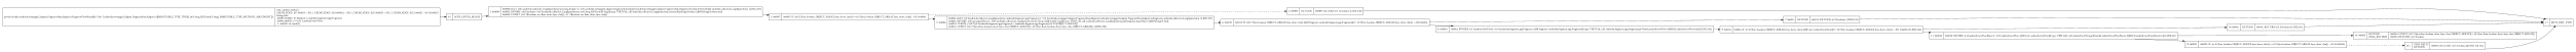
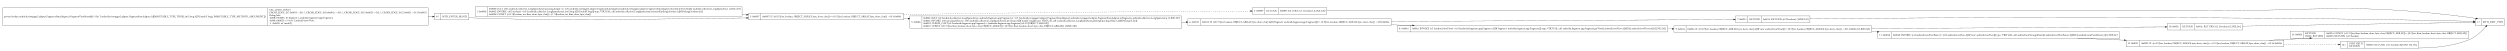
  digraph {
    fontname="EB Garamond"
    rankdir=LR
    node [fontname="EB Garamond" shape=record]
    edge [fontname="EB Garamond"]
    n1 [label="{0\:\ ?|MTH_ENTER_BLOCK\l}"]
    n2 [label="{2\:\ 0x0000|0x0000: IGET  (r0 I:androidx.collection.LongSparseArray\<java.lang.Integer\>) = (r5 I:androidx.viewpager2.adapter.FragmentStateAdapter) androidx.viewpager2.adapter.FragmentStateAdapter.mItemIdToViewHolder androidx.collection.LongSparseArray  (LINE:233)\l0x0002: INVOKE  (r0 I:boolean) = (r0 I:androidx.collection.LongSparseArray), (r6 I:long A[D('itemId' long)]) type: VIRTUAL call: androidx.collection.LongSparseArray.containsKey(long):boolean A[MD:(long):boolean (m)]\l0x0006: CONST  (r1 I:??[boolean, int, float, short, byte, char]) = (1 ??[boolean, int, float, short, byte, char]) \l}"]
    n3 [label="{3\:\ 0x0007|0x0007: IF  (r0 I:??[int, boolean, OBJECT, ARRAY, byte, short, char]) == (0 ??[int, boolean, OBJECT, ARRAY, byte, short, char])  \-\> B:5:0x000a \l}"]
    n4 [label="{4\:\ 0x0009|RETURN\l|0x0009: RETURN  (r1 I:boolean)  (LINE:234)\l}"]
    n5 [label="{5\:\ 0x000a|0x000a: IGET  (r0 I:androidx.collection.LongSparseArray\<androidx.fragment.app.Fragment\>) = (r5 I:androidx.viewpager2.adapter.FragmentStateAdapter) androidx.viewpager2.adapter.FragmentStateAdapter.mFragments androidx.collection.LongSparseArray  (LINE:237)\l0x000c: INVOKE  (r0 I:java.lang.Object) = (r0 I:androidx.collection.LongSparseArray), (r6 I:long A[D('itemId' long)]) type: VIRTUAL call: androidx.collection.LongSparseArray.get(long):java.lang.Object A[MD:(long):E (m)]\l0x0010: CHECK_CAST (r0 I:androidx.fragment.app.Fragment) = (androidx.fragment.app.Fragment) (r0 I:??[OBJECT, ARRAY]) \l0x0012: CONST  (r2 I:??[int, float, boolean, short, byte, char, OBJECT, ARRAY]) = (0 ??[int, float, boolean, short, byte, char, OBJECT, ARRAY])  (LINE:238)\l}"]
    n6 [label="{1\:\ ?|MTH_EXIT_TYPE\l}"]
    n7 [label="{6\:\ 0x0013|0x0013: IF  (r0 I:??[int, boolean, OBJECT, ARRAY, byte, short, char] A[D('fragment' androidx.fragment.app.Fragment)]) != (0 ??[int, boolean, OBJECT, ARRAY, byte, short, char])  \-\> B:8:0x0016 \l}"]
    n8 [label="{7\:\ 0x0015|RETURN\l|0x0015: RETURN  (r2 I:boolean)  (LINE:239)\l}"]
    n9 [label="{8\:\ 0x0016|0x0016: INVOKE  (r3 I:android.view.View) = (r0 I:androidx.fragment.app.Fragment A[D('fragment' androidx.fragment.app.Fragment)]) type: VIRTUAL call: androidx.fragment.app.Fragment.getView():android.view.View A[MD:():android.view.View (m)] (LINE:242)\l}"]
    n10 [label="{9\:\ 0x001a|0x001a: IF  (r3 I:??[int, boolean, OBJECT, ARRAY, byte, short, char] A[D('view' android.view.View)]) != (0 ??[int, boolean, OBJECT, ARRAY, byte, short, char])  \-\> B:11:0x001d  (LINE:243)\l}"]
    n11 [label="{10\:\ 0x001c|RETURN\l|0x001c: RETURN  (r2 I:boolean)  (LINE:244)\l}"]
    n12 [label="{11\:\ 0x001d|0x001d: INVOKE  (r4 I:android.view.ViewParent) = (r3 I:android.view.View A[D('view' android.view.View)]) type: VIRTUAL call: android.view.View.getParent():android.view.ViewParent A[MD:():android.view.ViewParent (c)] (LINE:247)\l}"]
    n13 [label="{12\:\ 0x0021|0x0021: IF  (r4 I:??[int, boolean, OBJECT, ARRAY, byte, short, char]) == (0 ??[int, boolean, OBJECT, ARRAY, byte, short, char])  \-\> B:14:0x0024 \l}"]
    n14 [label="{14\:\ 0x0024|RETURN\lORIG_RETURN\l|0x0024: CONST  (r1 I:??[int, float, boolean, short, byte, char, OBJECT, ARRAY]) = (0 ??[int, float, boolean, short, byte, char, OBJECT, ARRAY]) \l0x0025: RETURN  (r1 I:boolean) \l}"]
    n15 [label="{16\:\ ?|SYNTHETIC\lRETURN\l|0x0025: RETURN  (r1 I:boolean) A[SYNTHETIC]\l}"]
    n16 [label="{private boolean androidx.viewpager2.adapter.FragmentStateAdapter.isFragmentViewBound((r5 'this' I:androidx.viewpager2.adapter.FragmentStateAdapter A[IMMUTABLE_TYPE, THIS]), (r6 I:long A[D('itemId' long), IMMUTABLE_TYPE, METHOD_ARGUMENT]))  | USE_LINES_HINTS\lCROSS_EDGE: B:7:0x0015 \-\> B:1:?, CROSS_EDGE: B:10:0x001c \-\> B:1:?, CROSS_EDGE: B:15:0x0025 \-\> B:1:?, CROSS_EDGE: B:12:0x0021 \-\> B:15:0x0025\lDebug Info:\l  0x0012\-0x0025: r0 'fragment' Landroidx\/fragment\/app\/Fragment;\l  0x001a\-0x0025: r3 'view' Landroid\/view\/View;\l  \-1 \-0x0025: r6 'itemId' J\l}"]
-   n1 -> n2
+   n1 -> n3
    n2 -> n3
    n3 -> n4 [style=dashed]
    n3 -> n5
    n4 -> n6
    n5 -> n7
    n7 -> n8 [style=solid]
    n7 -> n9
    n8 -> n6
    n9 -> n10
    n10 -> n11 [style=solid]
    n10 -> n12
    n11 -> n6
    n12 -> n13
-   n12 -> n14
+   n13 -> n14
    n13 -> n15 [style=dashed]
    n15 -> n6
    n16 -> n1
  }
